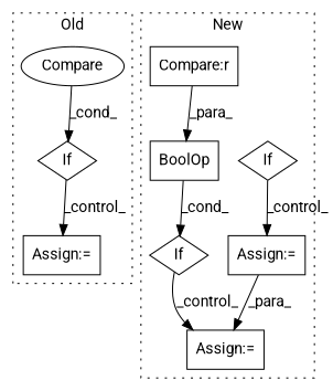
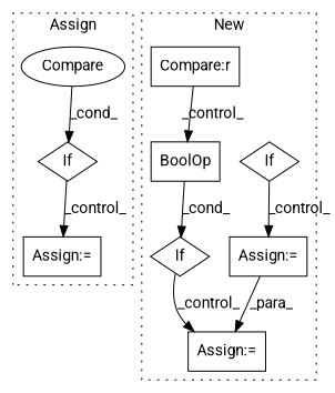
  digraph {
    fontname=Roboto
    node [a=96 fontname=Roboto l="3,14" shape=box]
    edge [fontname=Roboto]
    n1 [label=If s="3198,3217" shape=diamond]
    n2 [a=68 l=3 label="Assign:=" s=3249]
    n3 [a=87 l=16 label=Compare s=3201 shape=ellipse]
    n4 [a=72 l=52 label=BoolOp s=3319]
    n5 [label=If s="3316,3371" shape=diamond]
    n6 [a=68 l=3 label="Assign:=" s=3403]
    n7 [a=68 l=3 label="Assign:=" s=3182]
    n8 [label=If s="3101,3156" shape=diamond]
    n9 [a=40 l=24 label="Compare:r" s=3347]
    subgraph cluster_1 {
-     label=Old
+     label=Assign
      style=dotted
      n1
      n2
      n3
    }
    subgraph cluster_2 {
      label=New
      style=dotted
      n4
      n5
      n6
      n7
      n8
      n9
    }
    n1 -> n2 [label=_control_]
    n3 -> n1 [label=_cond_]
    n4 -> n5 [label=_cond_]
    n5 -> n6 [label=_control_]
    n7 -> n6 [label=_para_]
    n8 -> n7 [label=_control_]
-   n9 -> n4 [label=_para_]
+   n9 -> n4 [label=_control_]
  }
